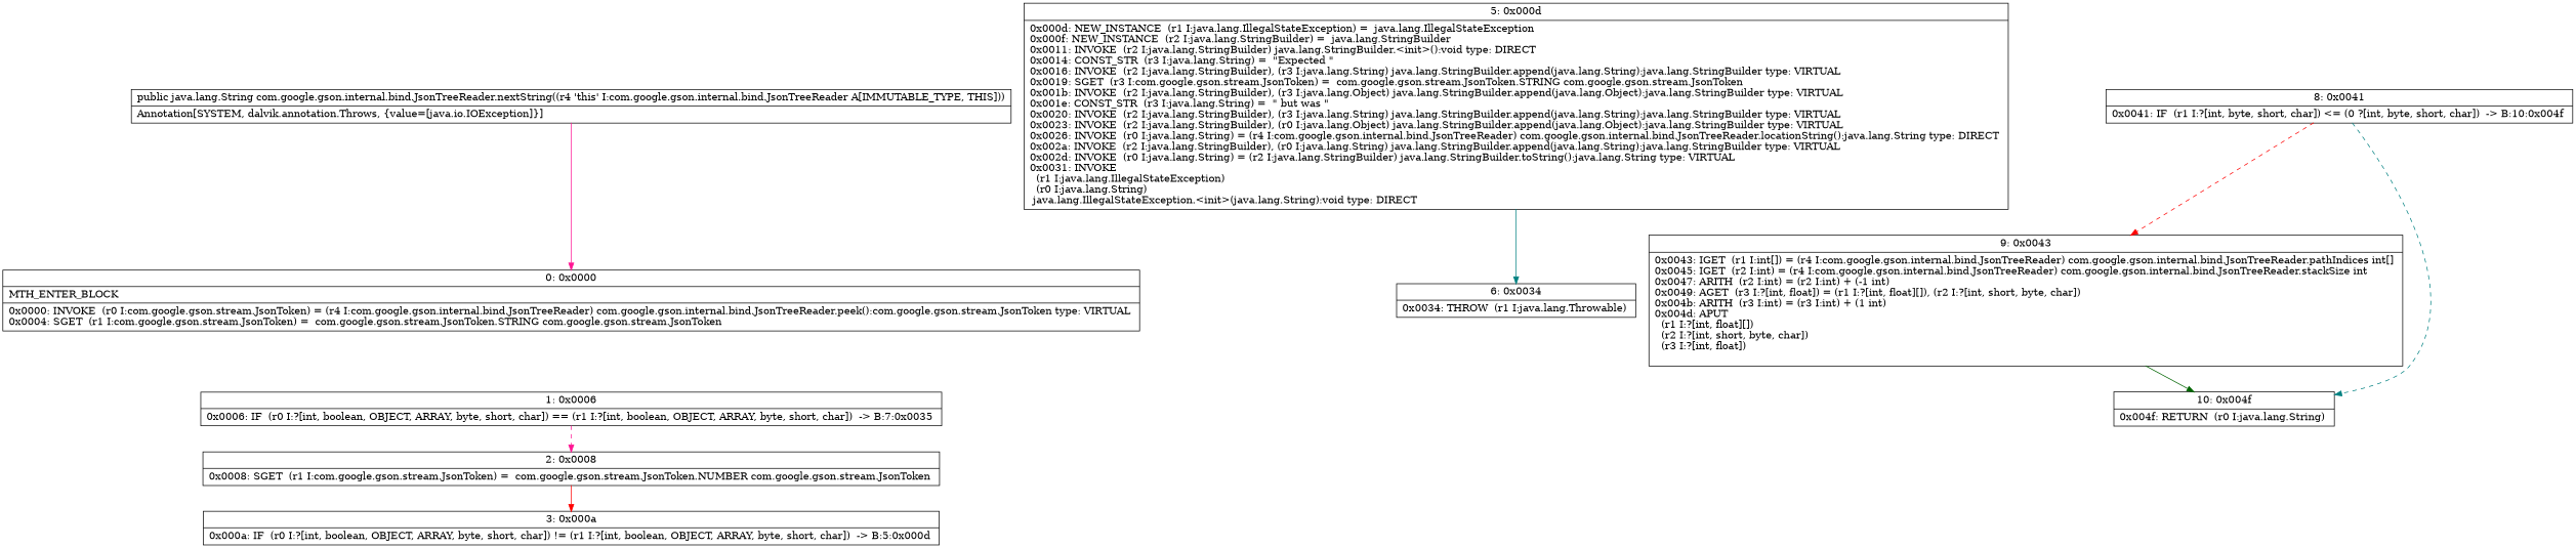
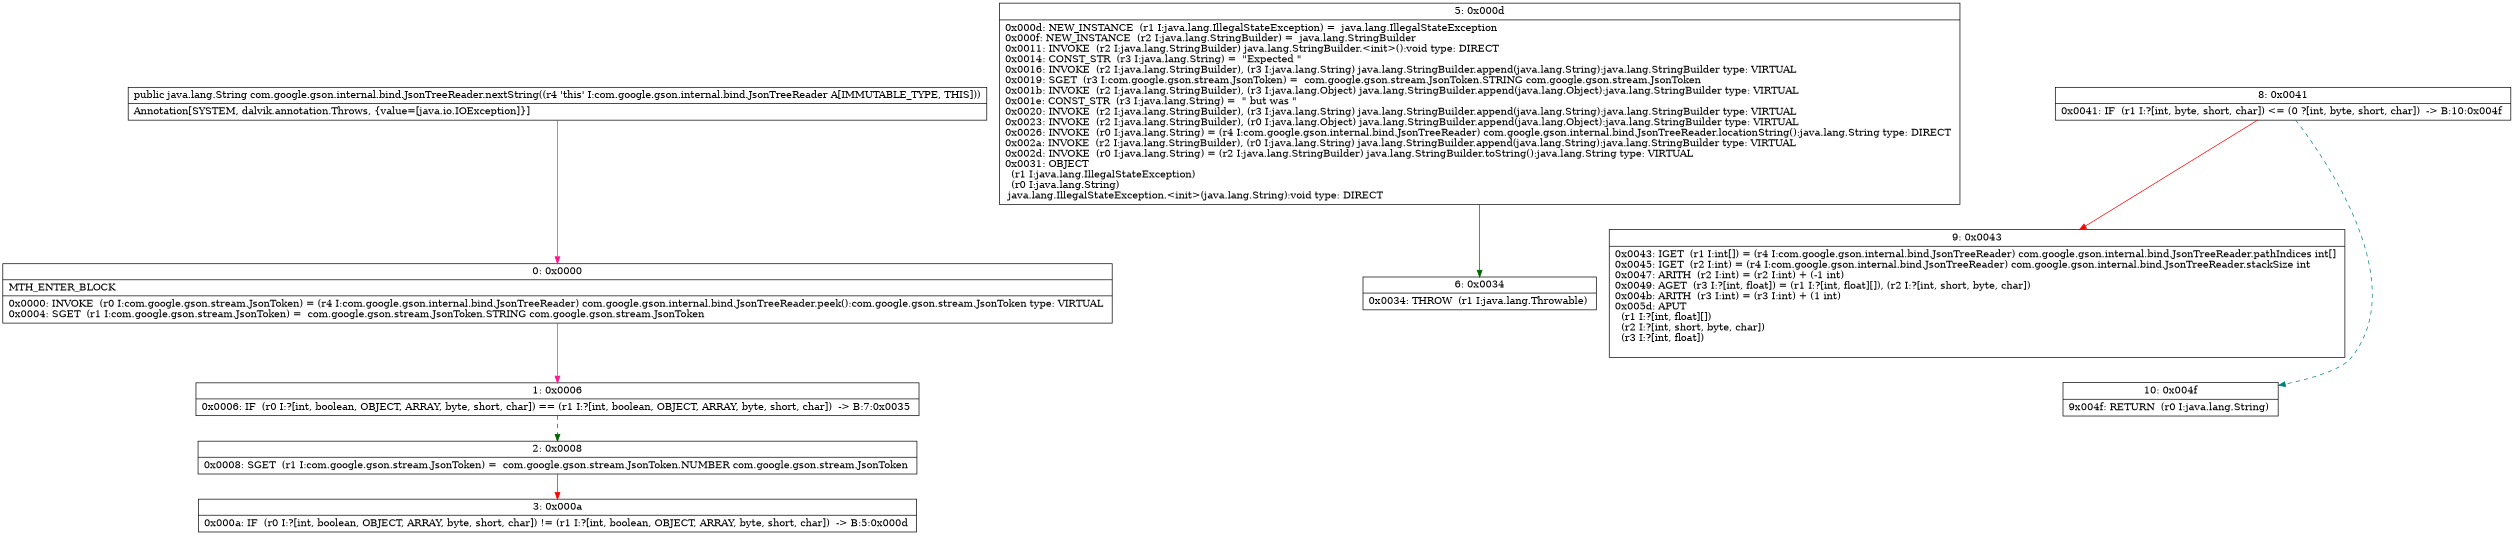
  digraph {
    node [shape=record]
    edge [color=deeppink]
    n1 [label="{0\:\ 0x0000|MTH_ENTER_BLOCK\l|0x0000: INVOKE  (r0 I:com.google.gson.stream.JsonToken) = (r4 I:com.google.gson.internal.bind.JsonTreeReader) com.google.gson.internal.bind.JsonTreeReader.peek():com.google.gson.stream.JsonToken type: VIRTUAL \l0x0004: SGET  (r1 I:com.google.gson.stream.JsonToken) =  com.google.gson.stream.JsonToken.STRING com.google.gson.stream.JsonToken \l}"]
    n2 [label="{1\:\ 0x0006|0x0006: IF  (r0 I:?[int, boolean, OBJECT, ARRAY, byte, short, char]) == (r1 I:?[int, boolean, OBJECT, ARRAY, byte, short, char])  \-\> B:7:0x0035 \l}"]
    n3 [label="{2\:\ 0x0008|0x0008: SGET  (r1 I:com.google.gson.stream.JsonToken) =  com.google.gson.stream.JsonToken.NUMBER com.google.gson.stream.JsonToken \l}"]
    n4 [label="{3\:\ 0x000a|0x000a: IF  (r0 I:?[int, boolean, OBJECT, ARRAY, byte, short, char]) != (r1 I:?[int, boolean, OBJECT, ARRAY, byte, short, char])  \-\> B:5:0x000d \l}"]
-   n5 [label="{5\:\ 0x000d|0x000d: NEW_INSTANCE  (r1 I:java.lang.IllegalStateException) =  java.lang.IllegalStateException \l0x000f: NEW_INSTANCE  (r2 I:java.lang.StringBuilder) =  java.lang.StringBuilder \l0x0011: INVOKE  (r2 I:java.lang.StringBuilder) java.lang.StringBuilder.\<init\>():void type: DIRECT \l0x0014: CONST_STR  (r3 I:java.lang.String) =  \"Expected \" \l0x0016: INVOKE  (r2 I:java.lang.StringBuilder), (r3 I:java.lang.String) java.lang.StringBuilder.append(java.lang.String):java.lang.StringBuilder type: VIRTUAL \l0x0019: SGET  (r3 I:com.google.gson.stream.JsonToken) =  com.google.gson.stream.JsonToken.STRING com.google.gson.stream.JsonToken \l0x001b: INVOKE  (r2 I:java.lang.StringBuilder), (r3 I:java.lang.Object) java.lang.StringBuilder.append(java.lang.Object):java.lang.StringBuilder type: VIRTUAL \l0x001e: CONST_STR  (r3 I:java.lang.String) =  \" but was \" \l0x0020: INVOKE  (r2 I:java.lang.StringBuilder), (r3 I:java.lang.String) java.lang.StringBuilder.append(java.lang.String):java.lang.StringBuilder type: VIRTUAL \l0x0023: INVOKE  (r2 I:java.lang.StringBuilder), (r0 I:java.lang.Object) java.lang.StringBuilder.append(java.lang.Object):java.lang.StringBuilder type: VIRTUAL \l0x0026: INVOKE  (r0 I:java.lang.String) = (r4 I:com.google.gson.internal.bind.JsonTreeReader) com.google.gson.internal.bind.JsonTreeReader.locationString():java.lang.String type: DIRECT \l0x002a: INVOKE  (r2 I:java.lang.StringBuilder), (r0 I:java.lang.String) java.lang.StringBuilder.append(java.lang.String):java.lang.StringBuilder type: VIRTUAL \l0x002d: INVOKE  (r0 I:java.lang.String) = (r2 I:java.lang.StringBuilder) java.lang.StringBuilder.toString():java.lang.String type: VIRTUAL \l0x0031: INVOKE  \l  (r1 I:java.lang.IllegalStateException)\l  (r0 I:java.lang.String)\l java.lang.IllegalStateException.\<init\>(java.lang.String):void type: DIRECT \l}"]
+   n5 [label="{5\:\ 0x000d|0x000d: NEW_INSTANCE  (r1 I:java.lang.IllegalStateException) =  java.lang.IllegalStateException \l0x000f: NEW_INSTANCE  (r2 I:java.lang.StringBuilder) =  java.lang.StringBuilder \l0x0011: INVOKE  (r2 I:java.lang.StringBuilder) java.lang.StringBuilder.\<init\>():void type: DIRECT \l0x0014: CONST_STR  (r3 I:java.lang.String) =  \"Expected \" \l0x0016: INVOKE  (r2 I:java.lang.StringBuilder), (r3 I:java.lang.String) java.lang.StringBuilder.append(java.lang.String):java.lang.StringBuilder type: VIRTUAL \l0x0019: SGET  (r3 I:com.google.gson.stream.JsonToken) =  com.google.gson.stream.JsonToken.STRING com.google.gson.stream.JsonToken \l0x001b: INVOKE  (r2 I:java.lang.StringBuilder), (r3 I:java.lang.Object) java.lang.StringBuilder.append(java.lang.Object):java.lang.StringBuilder type: VIRTUAL \l0x001e: CONST_STR  (r3 I:java.lang.String) =  \" but was \" \l0x0020: INVOKE  (r2 I:java.lang.StringBuilder), (r3 I:java.lang.String) java.lang.StringBuilder.append(java.lang.String):java.lang.StringBuilder type: VIRTUAL \l0x0023: INVOKE  (r2 I:java.lang.StringBuilder), (r0 I:java.lang.Object) java.lang.StringBuilder.append(java.lang.Object):java.lang.StringBuilder type: VIRTUAL \l0x0026: INVOKE  (r0 I:java.lang.String) = (r4 I:com.google.gson.internal.bind.JsonTreeReader) com.google.gson.internal.bind.JsonTreeReader.locationString():java.lang.String type: DIRECT \l0x002a: INVOKE  (r2 I:java.lang.StringBuilder), (r0 I:java.lang.String) java.lang.StringBuilder.append(java.lang.String):java.lang.StringBuilder type: VIRTUAL \l0x002d: INVOKE  (r0 I:java.lang.String) = (r2 I:java.lang.StringBuilder) java.lang.StringBuilder.toString():java.lang.String type: VIRTUAL \l0x0031: OBJECT  \l  (r1 I:java.lang.IllegalStateException)\l  (r0 I:java.lang.String)\l java.lang.IllegalStateException.\<init\>(java.lang.String):void type: DIRECT \l}"]
    n6 [label="{6\:\ 0x0034|0x0034: THROW  (r1 I:java.lang.Throwable) \l}"]
    n7 [label="{8\:\ 0x0041|0x0041: IF  (r1 I:?[int, byte, short, char]) \<= (0 ?[int, byte, short, char])  \-\> B:10:0x004f \l}"]
-   n8 [label="{9\:\ 0x0043|0x0043: IGET  (r1 I:int[]) = (r4 I:com.google.gson.internal.bind.JsonTreeReader) com.google.gson.internal.bind.JsonTreeReader.pathIndices int[] \l0x0045: IGET  (r2 I:int) = (r4 I:com.google.gson.internal.bind.JsonTreeReader) com.google.gson.internal.bind.JsonTreeReader.stackSize int \l0x0047: ARITH  (r2 I:int) = (r2 I:int) + (\-1 int) \l0x0049: AGET  (r3 I:?[int, float]) = (r1 I:?[int, float][]), (r2 I:?[int, short, byte, char]) \l0x004b: ARITH  (r3 I:int) = (r3 I:int) + (1 int) \l0x004d: APUT  \l  (r1 I:?[int, float][])\l  (r2 I:?[int, short, byte, char])\l  (r3 I:?[int, float])\l \l}"]
-   n9 [label="{10\:\ 0x004f|0x004f: RETURN  (r0 I:java.lang.String) \l}"]
+   n8 [label="{9\:\ 0x0043|0x0043: IGET  (r1 I:int[]) = (r4 I:com.google.gson.internal.bind.JsonTreeReader) com.google.gson.internal.bind.JsonTreeReader.pathIndices int[] \l0x0045: IGET  (r2 I:int) = (r4 I:com.google.gson.internal.bind.JsonTreeReader) com.google.gson.internal.bind.JsonTreeReader.stackSize int \l0x0047: ARITH  (r2 I:int) = (r2 I:int) + (\-1 int) \l0x0049: AGET  (r3 I:?[int, float]) = (r1 I:?[int, float][]), (r2 I:?[int, short, byte, char]) \l0x004b: ARITH  (r3 I:int) = (r3 I:int) + (1 int) \l0x005d: APUT  \l  (r1 I:?[int, float][])\l  (r2 I:?[int, short, byte, char])\l  (r3 I:?[int, float])\l \l}"]
+   n9 [label="{10\:\ 0x004f|9x004f: RETURN  (r0 I:java.lang.String) \l}"]
    n10 [label="{public java.lang.String com.google.gson.internal.bind.JsonTreeReader.nextString((r4 'this' I:com.google.gson.internal.bind.JsonTreeReader A[IMMUTABLE_TYPE, THIS]))  | Annotation[SYSTEM, dalvik.annotation.Throws, \{value=[java.io.IOException]\}]\l}"]
-   n2 -> n3 [style=dashed]
+   n1 -> n2
+   n2 -> n3 [color=darkgreen style=dashed]
    n3 -> n4 [color=red]
-   n5 -> n6 [color=teal]
-   n7 -> n8 [color=red style=dashed]
+   n5 -> n6 [color=darkgreen]
+   n7 -> n8 [color=red style=solid]
    n7 -> n9 [color=teal style=dashed]
-   n8 -> n9 [color=darkgreen]
    n10 -> n1
  }
